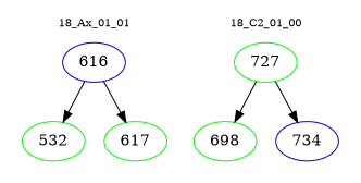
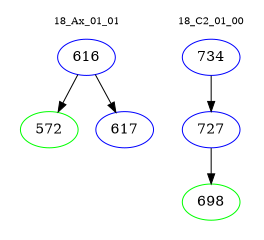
  digraph {
    node [color=blue]
    edge [color=black]
    n1 [label=616]
-   n2 [color=green label=532]
-   n3 [color=green label=617]
-   n4 [color=green label=727]
+   n2 [color=green label=572]
+   n3 [label=617]
+   n4 [label=727]
    n5 [color=green label=698]
    n6 [label=734]
    subgraph cluster_1 {
      color=white
      fontsize=10
      label="18_Ax_01_01"
      n1
      n2
      n3
    }
    subgraph cluster_2 {
      color=white
      fontsize=10
      label="18_C2_01_00"
      n4
      n5
      n6
    }
    n1 -> n2
    n1 -> n3
    n4 -> n5
-   n4 -> n6
+   n6 -> n4
  }
